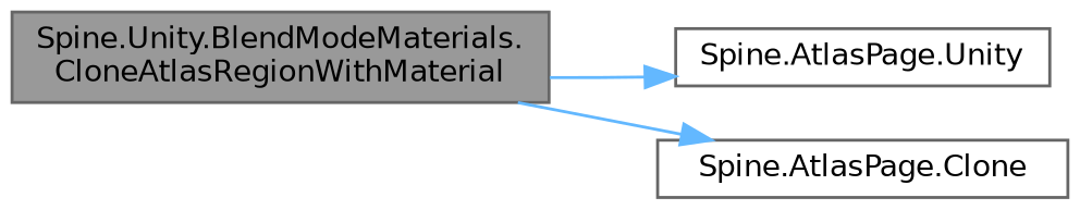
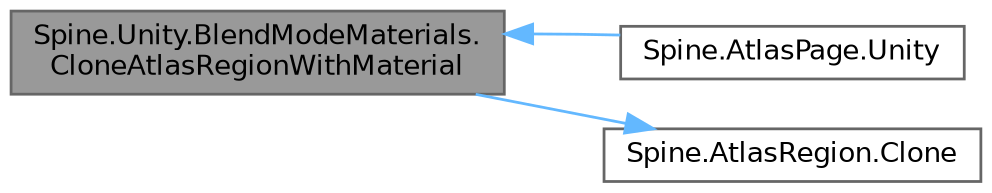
  digraph {
    rankdir=LR
    node [color=grey40 fillcolor=white fontname=Helvetica fontsize=10 shape=box style=filled]
    edge [color=steelblue1 fontname=Helvetica fontsize=10 labelfontname=Helvetica labelfontsize=10 style=solid]
    n1 [color=gray40 fillcolor=grey60 fontcolor=black height=0.2 label="Spine.Unity.BlendModeMaterials.\lCloneAtlasRegionWithMaterial" width=0.4]
    n2 [height=0.2 label="Spine.AtlasPage.Unity" width=0.4]
-   n3 [height=0.2 label="Spine.AtlasPage.Clone" width=0.4]
-   n1 -> n2
+   n3 [height=0.2 label="Spine.AtlasRegion.Clone" width=0.4]
+   n2 -> n1
    n1 -> n3
  }
